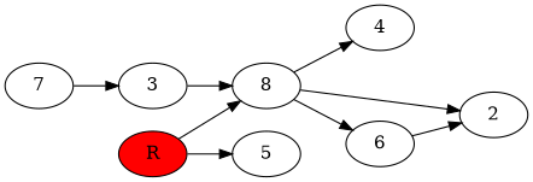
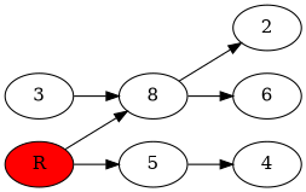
  digraph {
    rankdir=LR
    3
    8
    5
    4
    2
    6
-   7
    R [fillcolor="#ff0000" style=filled]
    3 -> 8
    8 -> 2
    8 -> 6
-   8 -> 4
-   6 -> 2
-   7 -> 3
+   5 -> 4
    R -> 8
    R -> 5
  }
